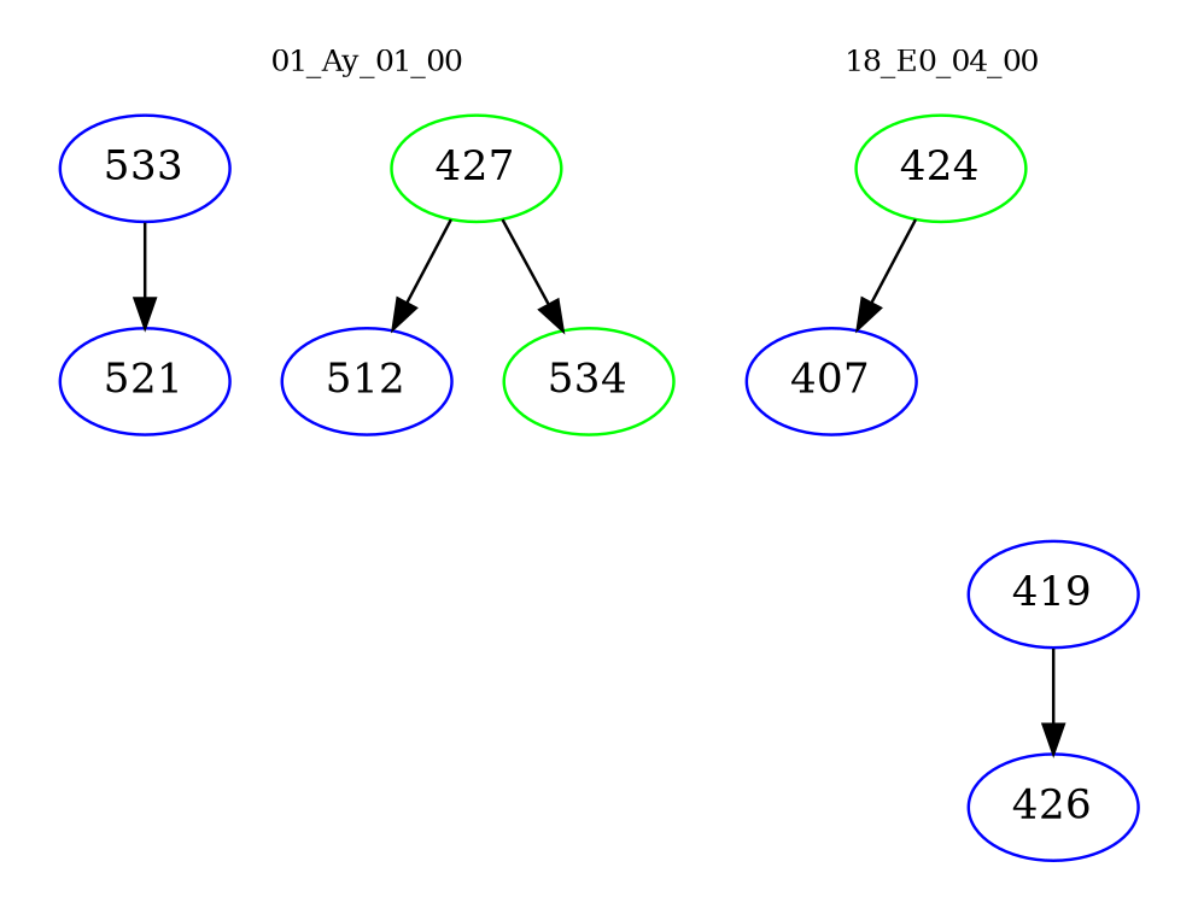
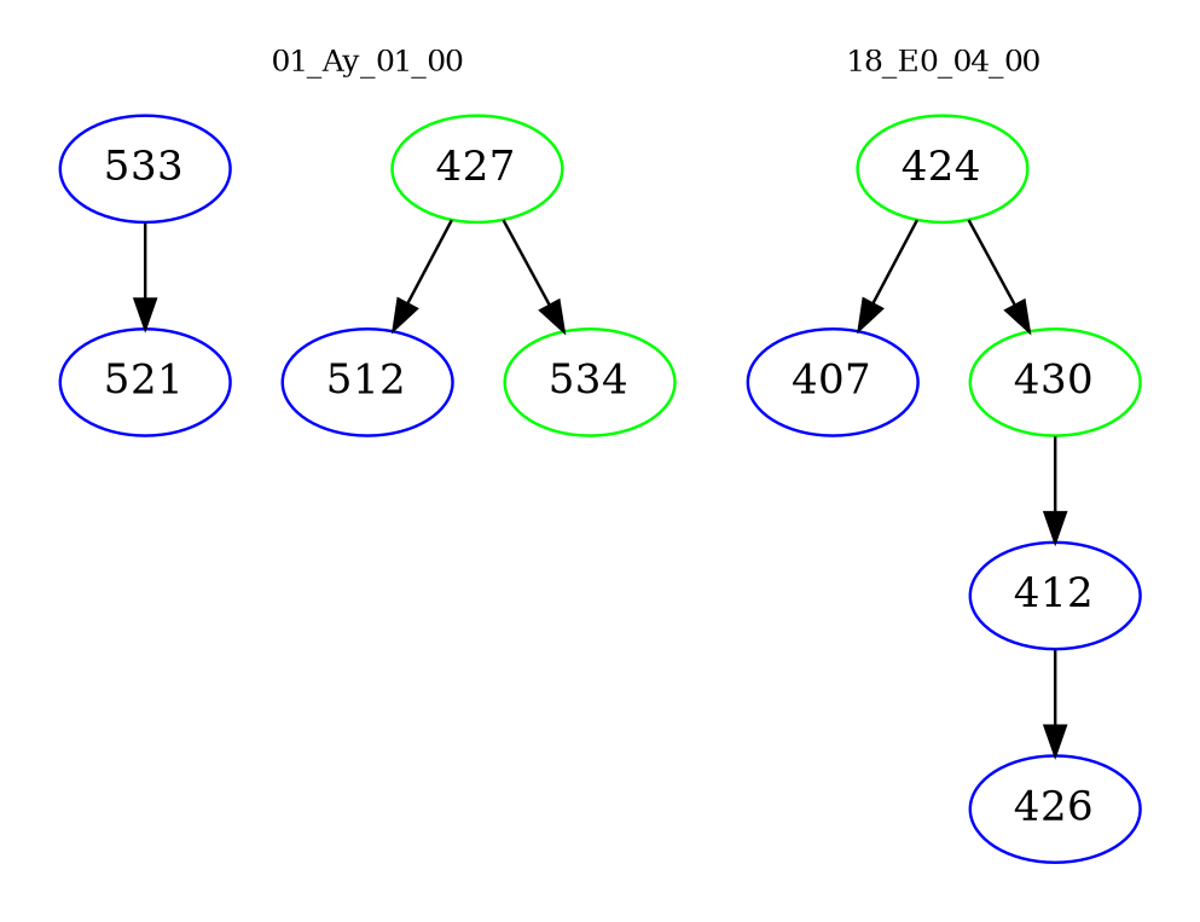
  digraph {
    node [color=blue]
    edge [color=black]
    n1 [color=green label=427]
    n2 [label=512]
    n3 [color=green label=534]
    n4 [label=533]
    n5 [label=521]
    n6 [color=green label=424]
    n7 [label=407]
-   n9 [label=419]
+   n8 [color=green label=430]
+   n9 [label=412]
    n10 [label=426]
    subgraph cluster_1 {
      color=white
      fontsize=10
      label="01_Ay_01_00"
      n1
      n2
      n3
      n4
      n5
    }
    subgraph cluster_2 {
      color=white
      fontsize=10
      label="18_E0_04_00"
      n6
      n7
+     n8
      n9
      n10
    }
    n1 -> n2
    n1 -> n3
    n4 -> n5
    n6 -> n7
+   n6 -> n8
+   n8 -> n9
    n9 -> n10
  }
